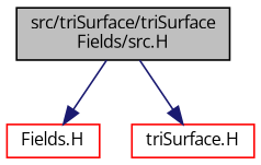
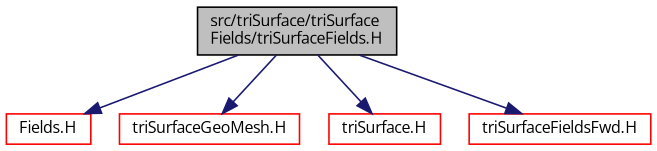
  digraph {
    fontname="Open Sans"
    node [color=red fontname="Open Sans" fontsize=10 shape=record]
    edge [color=midnightblue fontname="Open Sans" fontsize=10 labelfontname=FreeSans labelfontsize=10 style=solid]
-   n1 [color=black fillcolor=grey75 fontcolor=black height=0.2 label="src/triSurface/triSurface\lFields/src.H" style=filled width=0.4]
+   n1 [color=black fillcolor=grey75 fontcolor=black height=0.2 label="src/triSurface/triSurface\lFields/triSurfaceFields.H" style=filled width=0.4]
    n2 [height=0.2 label="Fields.H" width=0.4]
+   n3 [height=0.2 label="triSurfaceGeoMesh.H" width=0.4]
    n4 [height=0.2 label="triSurface.H" width=0.4]
+   n5 [height=0.2 label="triSurfaceFieldsFwd.H" width=0.4]
    n1 -> n2
+   n1 -> n3
    n1 -> n4
+   n1 -> n5
  }
